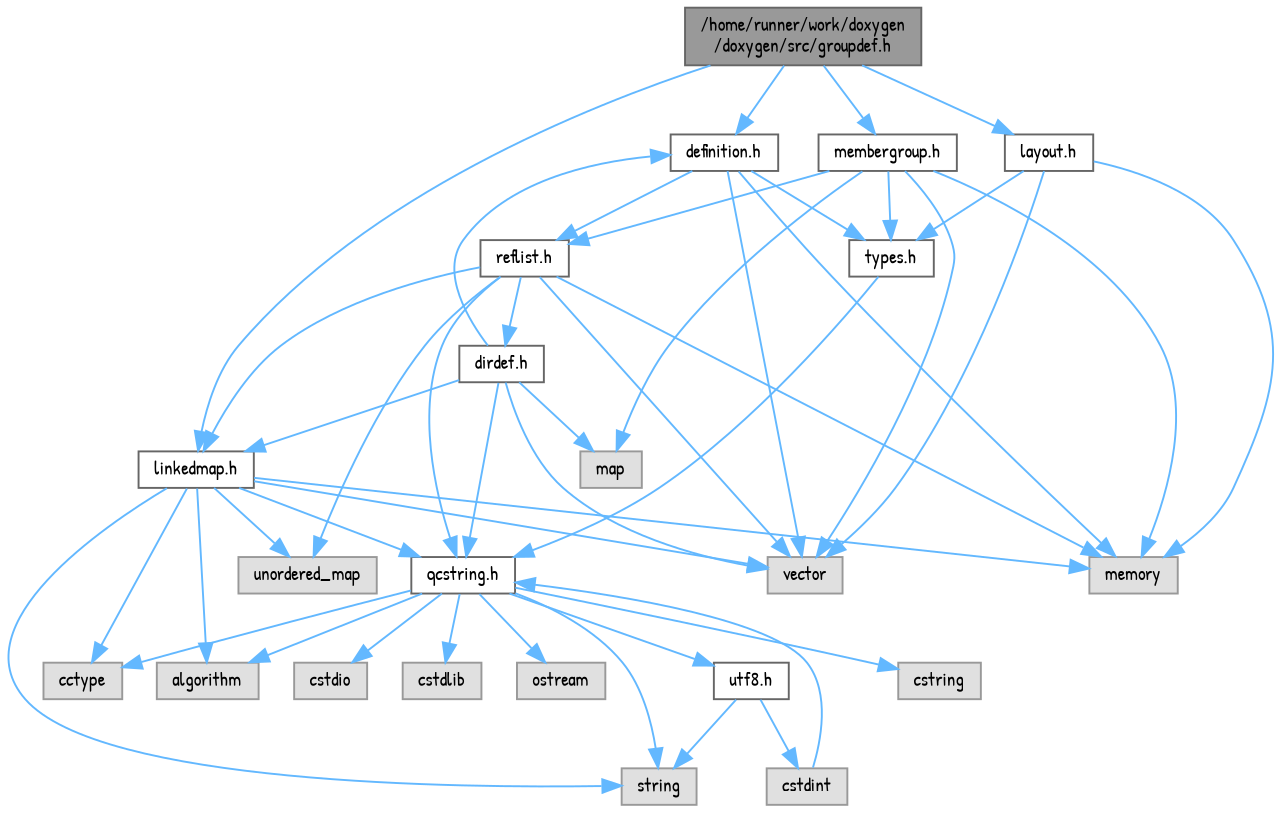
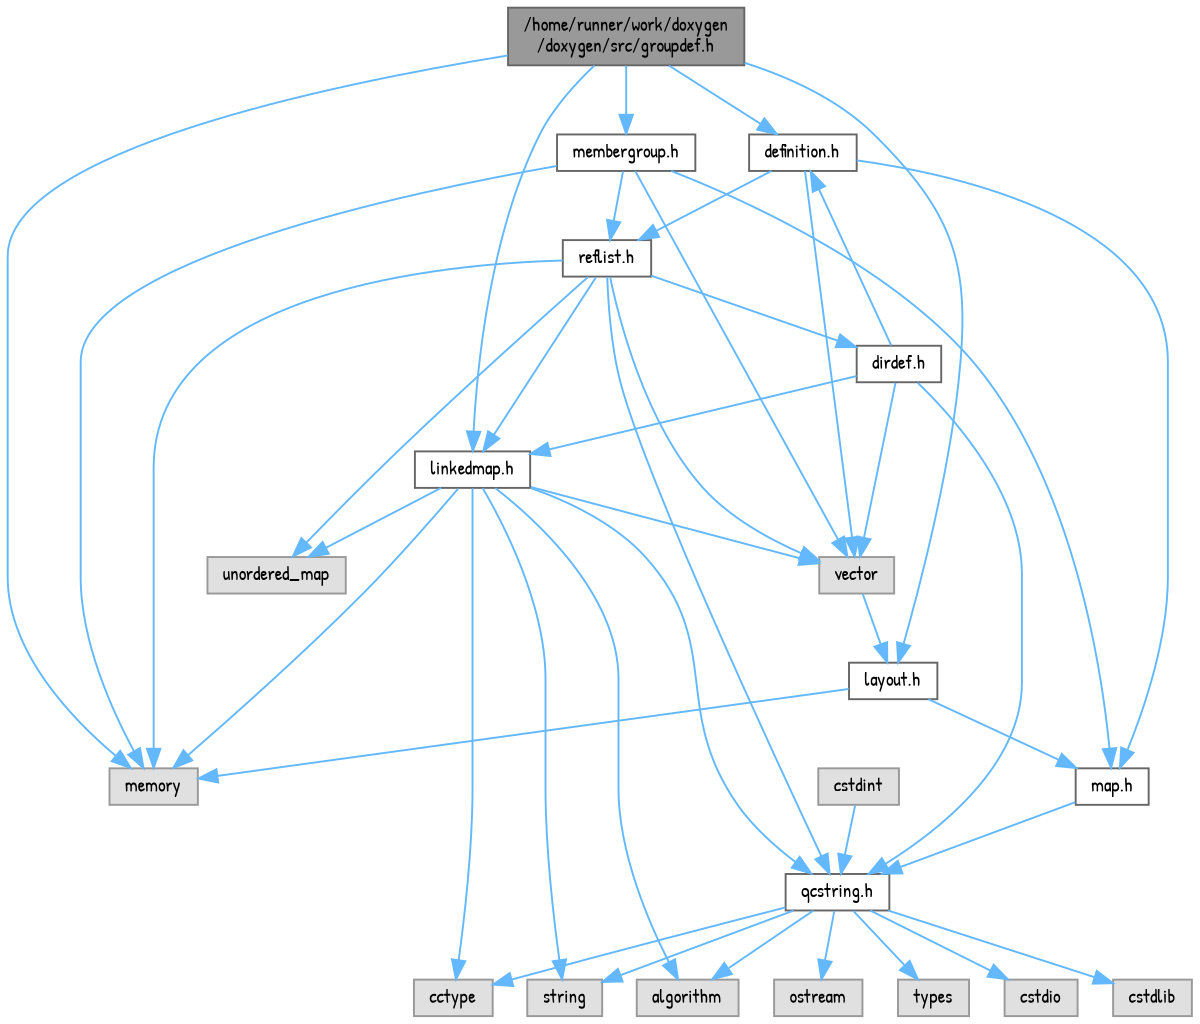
  digraph {
    fontname="Patrick Hand"
    node [color=grey60 fillcolor="#E0E0E0" fontname="Patrick Hand" fontsize=10 shape=box style=filled]
    edge [color=steelblue1 fontname="Patrick Hand" fontsize=10 labelfontname=Helvetica labelfontsize=10 style=solid]
    n1 [color=gray40 fillcolor=grey60 fontcolor=black height=0.2 label="/home/runner/work/doxygen\l/doxygen/src/groupdef.h" width=0.4]
    n2 [height=0.2 label=memory width=0.4]
    n3 [color=grey40 fillcolor=white height=0.2 label="definition.h" width=0.4]
    n4 [color=grey40 fillcolor=white height=0.2 label="linkedmap.h" width=0.4]
    n5 [color=grey40 fillcolor=white height=0.2 label="layout.h" width=0.4]
    n6 [color=grey40 fillcolor=white height=0.2 label="membergroup.h" width=0.4]
    n7 [height=0.2 label=vector width=0.4]
-   n8 [color=grey40 fillcolor=white height=0.2 label="types.h" width=0.4]
+   n8 [color=grey40 fillcolor=white height=0.2 label="map.h" width=0.4]
    n9 [color=grey40 fillcolor=white height=0.2 label="reflist.h" width=0.4]
    n10 [color=grey40 fillcolor=white height=0.2 label="qcstring.h" width=0.4]
    n11 [height=0.2 label=string width=0.4]
    n12 [height=0.2 label=algorithm width=0.4]
    n13 [height=0.2 label=cctype width=0.4]
    n14 [height=0.2 label=unordered_map width=0.4]
    n15 [color=grey40 fillcolor=white height=0.2 label="dirdef.h" width=0.4]
-   n16 [height=0.2 label=map width=0.4]
-   n17 [height=0.2 label=cstring width=0.4]
+   n17 [height=0.2 label=types width=0.4]
    n18 [height=0.2 label=cstdio width=0.4]
    n19 [height=0.2 label=cstdlib width=0.4]
    n20 [height=0.2 label=ostream width=0.4]
-   n21 [color=grey40 fillcolor=white height=0.2 label="utf8.h" width=0.4]
    n22 [height=0.2 label=cstdint width=0.4]
-   n3 -> n2
+   n1 -> n2
    n1 -> n3
    n1 -> n4
    n1 -> n5
    n1 -> n6
    n3 -> n7
    n3 -> n8
    n3 -> n9
    n4 -> n2
    n4 -> n7
    n4 -> n10
    n4 -> n11
    n4 -> n12
    n4 -> n13
    n4 -> n14
    n5 -> n2
-   n5 -> n7
+   n7 -> n5
    n5 -> n8
    n6 -> n2
    n6 -> n7
    n6 -> n8
    n6 -> n9
-   n6 -> n16
    n8 -> n10
    n9 -> n2
    n9 -> n4
    n9 -> n7
    n9 -> n10
    n9 -> n14
    n9 -> n15
    n10 -> n11
    n10 -> n12
    n10 -> n13
    n10 -> n17
    n10 -> n18
    n10 -> n19
    n10 -> n20
-   n10 -> n21
    n15 -> n3
    n15 -> n4
    n15 -> n7
    n15 -> n10
-   n15 -> n16
-   n21 -> n11
-   n21 -> n22
    n22 -> n10
  }
